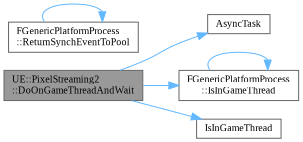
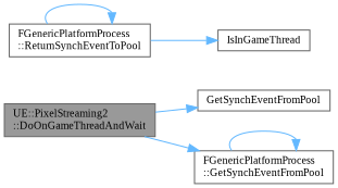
  digraph {
    fontname="Liberation Serif"
    rankdir=LR
    node [color=grey40 fillcolor=white fontname="Liberation Serif" fontsize=10 shape=box style=filled]
    edge [color=steelblue1 fontname="Liberation Serif" fontsize=10 labelfontname=Helvetica labelfontsize=10 style=solid]
    n1 [color=gray40 fillcolor=grey60 fontcolor=black height=0.2 label="UE::PixelStreaming2\l::DoOnGameThreadAndWait" width=0.4]
-   n2 [height=0.2 label=AsyncTask width=0.4]
-   n3 [height=0.2 label="FGenericPlatformProcess\l::IsInGameThread" width=0.4]
+   n2 [height=0.2 label=GetSynchEventFromPool width=0.4]
+   n3 [height=0.2 label="FGenericPlatformProcess\l::GetSynchEventFromPool" width=0.4]
    n4 [height=0.2 label=IsInGameThread width=0.4]
    n5 [height=0.2 label="FGenericPlatformProcess\l::ReturnSynchEventToPool" width=0.4]
    n1 -> n2
    n1 -> n3
-   n1 -> n4
+   n5 -> n4
    n3 -> n3
    n5 -> n5
  }
